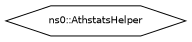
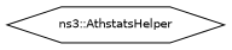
  digraph {
    rankdir=LR
-   n1 [color=black fillcolor=white fontname=Helvetica fontsize=10 height=0.2 label="ns0::AthstatsHelper" shape=hexagon style=filled width=0.4]
+   n1 [color=black fillcolor=white fontname=Helvetica fontsize=10 height=0.2 label="ns3::AthstatsHelper" shape=hexagon style=filled width=0.4]
  }
